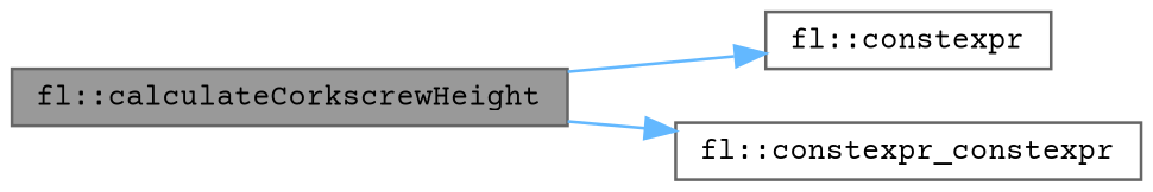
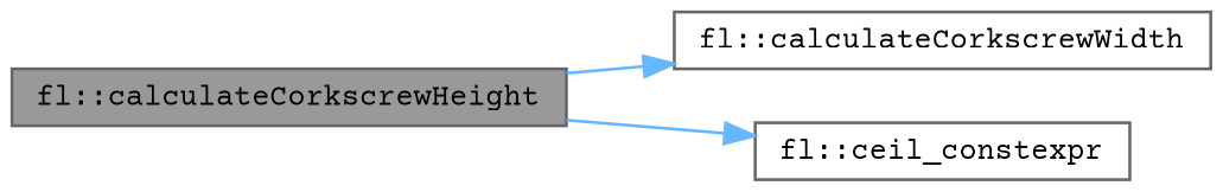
  digraph {
    fontname="Courier Prime"
    rankdir=LR
    node [color=grey40 fillcolor=white fontname="Courier Prime" fontsize=10 shape=box style=filled]
    edge [color=steelblue1 fontname="Courier Prime" fontsize=10 labelfontname=Helvetica labelfontsize=10 style=solid]
    n1 [color=gray40 fillcolor=grey60 fontcolor=black height=0.2 label="fl::calculateCorkscrewHeight" width=0.4]
-   n2 [height=0.2 label="fl::constexpr" width=0.4]
-   n3 [height=0.2 label="fl::constexpr_constexpr" width=0.4]
+   n2 [height=0.2 label="fl::calculateCorkscrewWidth" width=0.4]
+   n3 [height=0.2 label="fl::ceil_constexpr" width=0.4]
    n1 -> n2
    n1 -> n3
  }
